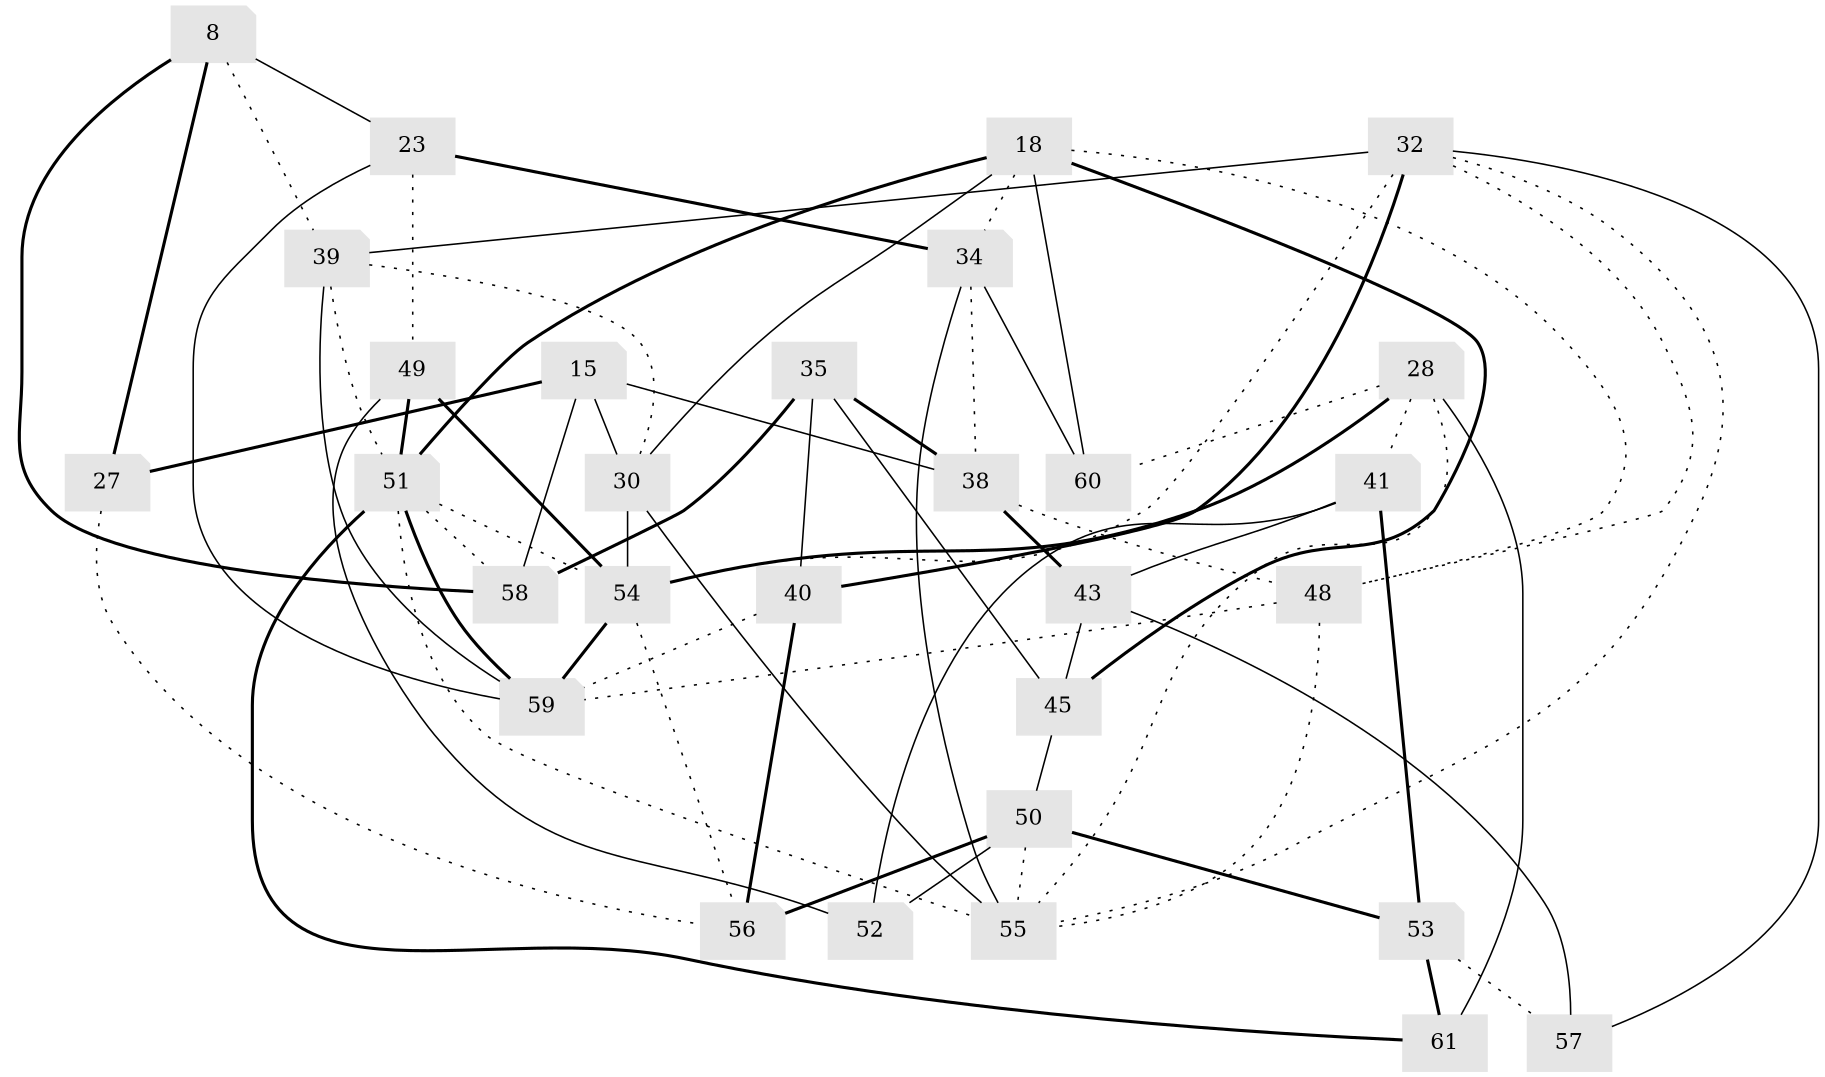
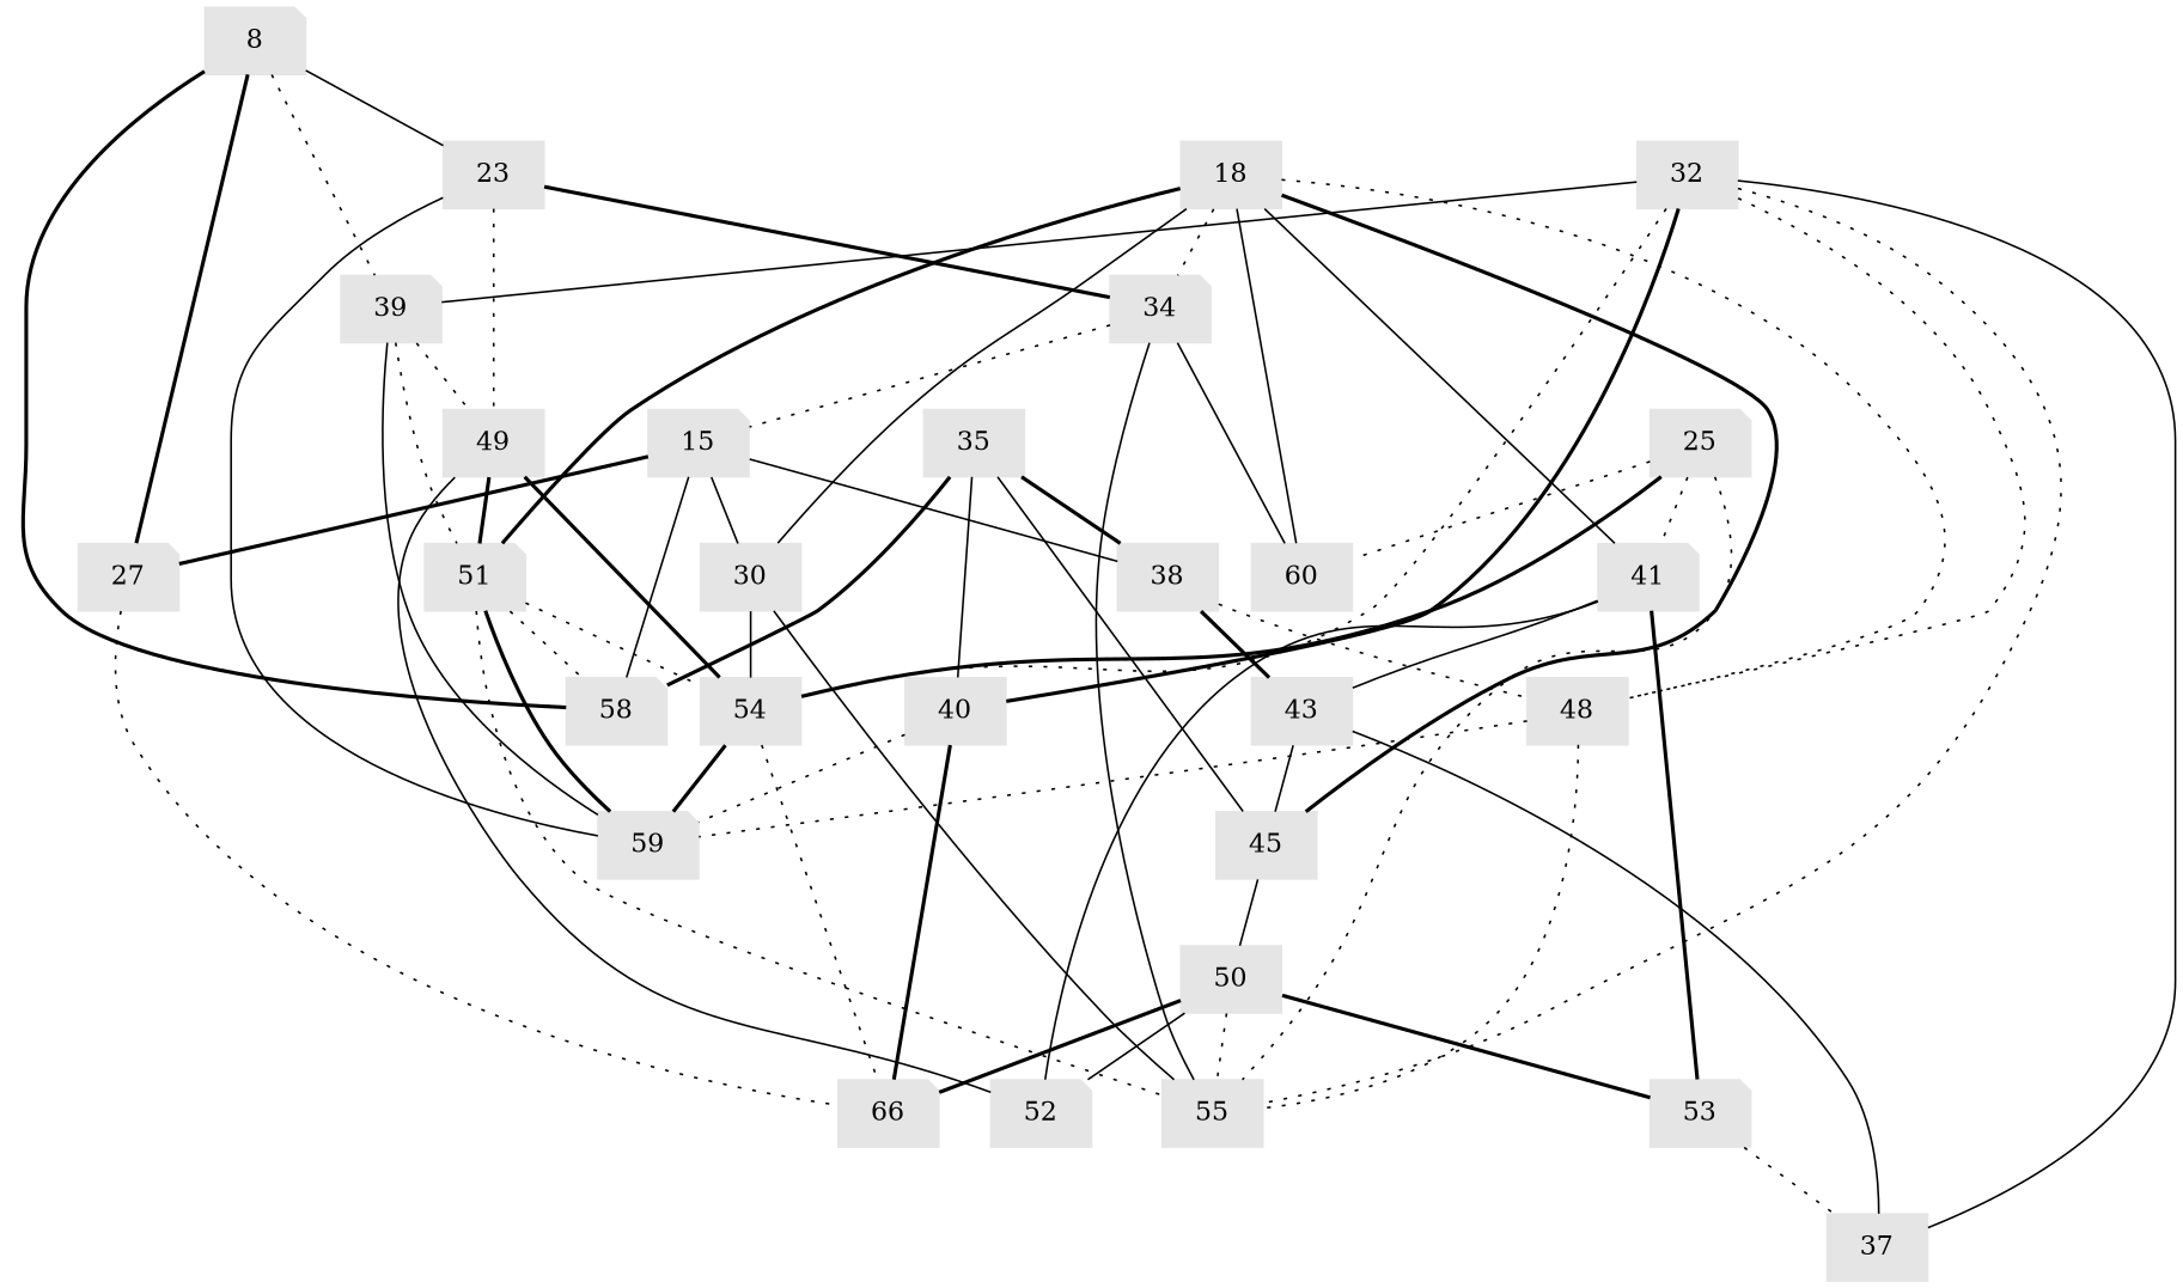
  graph {
    node [color=gray90 shape=box style=filled]
    edge [style=solid]
    8 [shape=note super="+7"]
    23
    27 [shape=note]
    39 [shape=note super="+26"]
    58 [shape=note super="+11"]
    34 [shape=note super="+21"]
    49 [super="+44"]
    59 [shape=note super="+46+24"]
-   56 [shape=note]
+   56 [shape=note label=66]
    51 [shape=note super="+33+19"]
    15 [shape=note]
    30 [super="+9"]
    38 [super="+16"]
    54 [super="+10+37+42"]
    55 [super="+29"]
    48 [super="+2+47"]
    43
    18 [super="+4"]
    41 [shape=note super="+3"]
    45
    60
    52 [shape=note]
    53 [shape=note super="+20"]
    50 [super="+13"]
-   61
-   25 [shape=note super="+22" label=28]
+   25 [shape=note super="+22"]
    32 [super="+5+6+31"]
    40 [super="+36"]
-   57
+   57 [label=37]
    35
    8 -- 23
    8 -- 27 [style=bold weight=2]
    8 -- 39 [style=dotted weight=2]
    8 -- 58 [style=bold]
    23 -- 34 [style=bold]
    23 -- 49 [style=dotted]
    23 -- 59
    27 -- 56 [style=dotted]
-   39 -- 30 [style=dotted]
+   39 -- 49 [style=dotted]
    39 -- 59
    39 -- 51 [style=dotted]
-   34 -- 38 [style=dotted]
+   34 -- 15 [style=dotted]
    34 -- 55
    34 -- 60 [weight=2]
    49 -- 51 [style=bold]
    49 -- 54 [style=bold weight=2]
    49 -- 52
    51 -- 58 [style=dotted weight=3]
    51 -- 59 [style=bold]
    51 -- 54 [style=dotted]
    51 -- 55 [style=dotted]
-   51 -- 61 [style=bold]
    15 -- 27 [style=bold]
    15 -- 58
    15 -- 30
    15 -- 38
    30 -- 54
    30 -- 55 [weight=2]
    38 -- 48 [style=dotted weight=2]
    38 -- 43 [style=bold]
    54 -- 59 [style=bold weight=3]
    54 -- 56 [style=dotted]
    48 -- 59 [style=dotted weight=2]
    48 -- 55 [style=dotted]
    43 -- 45
    43 -- 57
    18 -- 34 [style=dotted]
    18 -- 51 [style=bold]
    18 -- 30 [weight=2]
    18 -- 48 [style=dotted]
+   18 -- 41
    18 -- 45 [style=bold]
    18 -- 60
    41 -- 43
    41 -- 52
    41 -- 53 [style=bold weight=2]
    45 -- 50
-   53 -- 61 [style=bold]
    53 -- 57 [style=dotted weight=2]
    50 -- 56 [style=bold]
    50 -- 55 [style=dotted]
    50 -- 52 [weight=2]
    50 -- 53 [style=bold]
    25 -- 54 [style=bold]
    25 -- 55 [style=dotted]
    25 -- 41 [style=dotted]
    25 -- 60 [style=dotted]
-   25 -- 61 [weight=2]
    32 -- 39
    32 -- 54 [style=dotted weight=3]
    32 -- 55 [style=dotted]
    32 -- 48 [style=dotted weight=2]
    32 -- 40 [style=bold weight=2]
    32 -- 57
    40 -- 59 [style=dotted weight=2]
    40 -- 56 [style=bold]
    35 -- 58 [style=bold]
    35 -- 38 [style=bold]
    35 -- 45
    35 -- 40
  }
